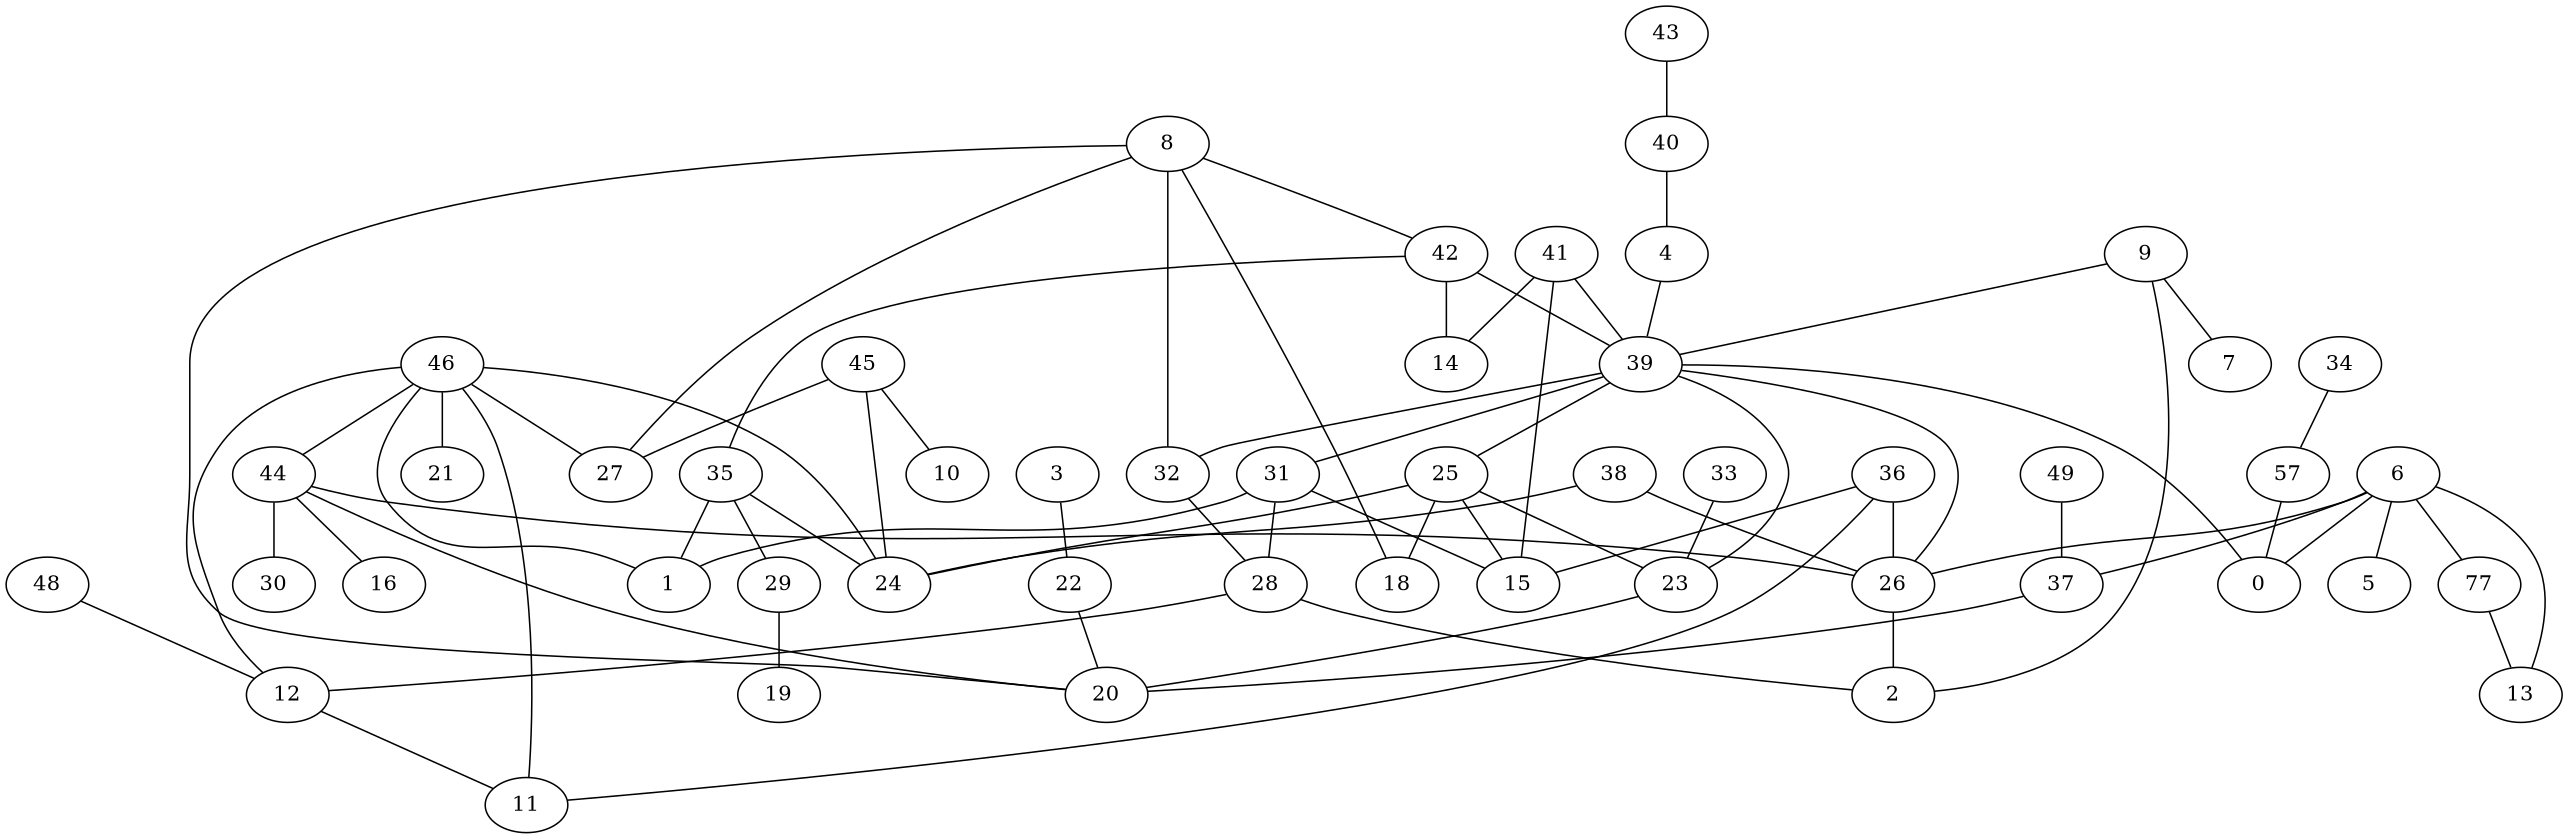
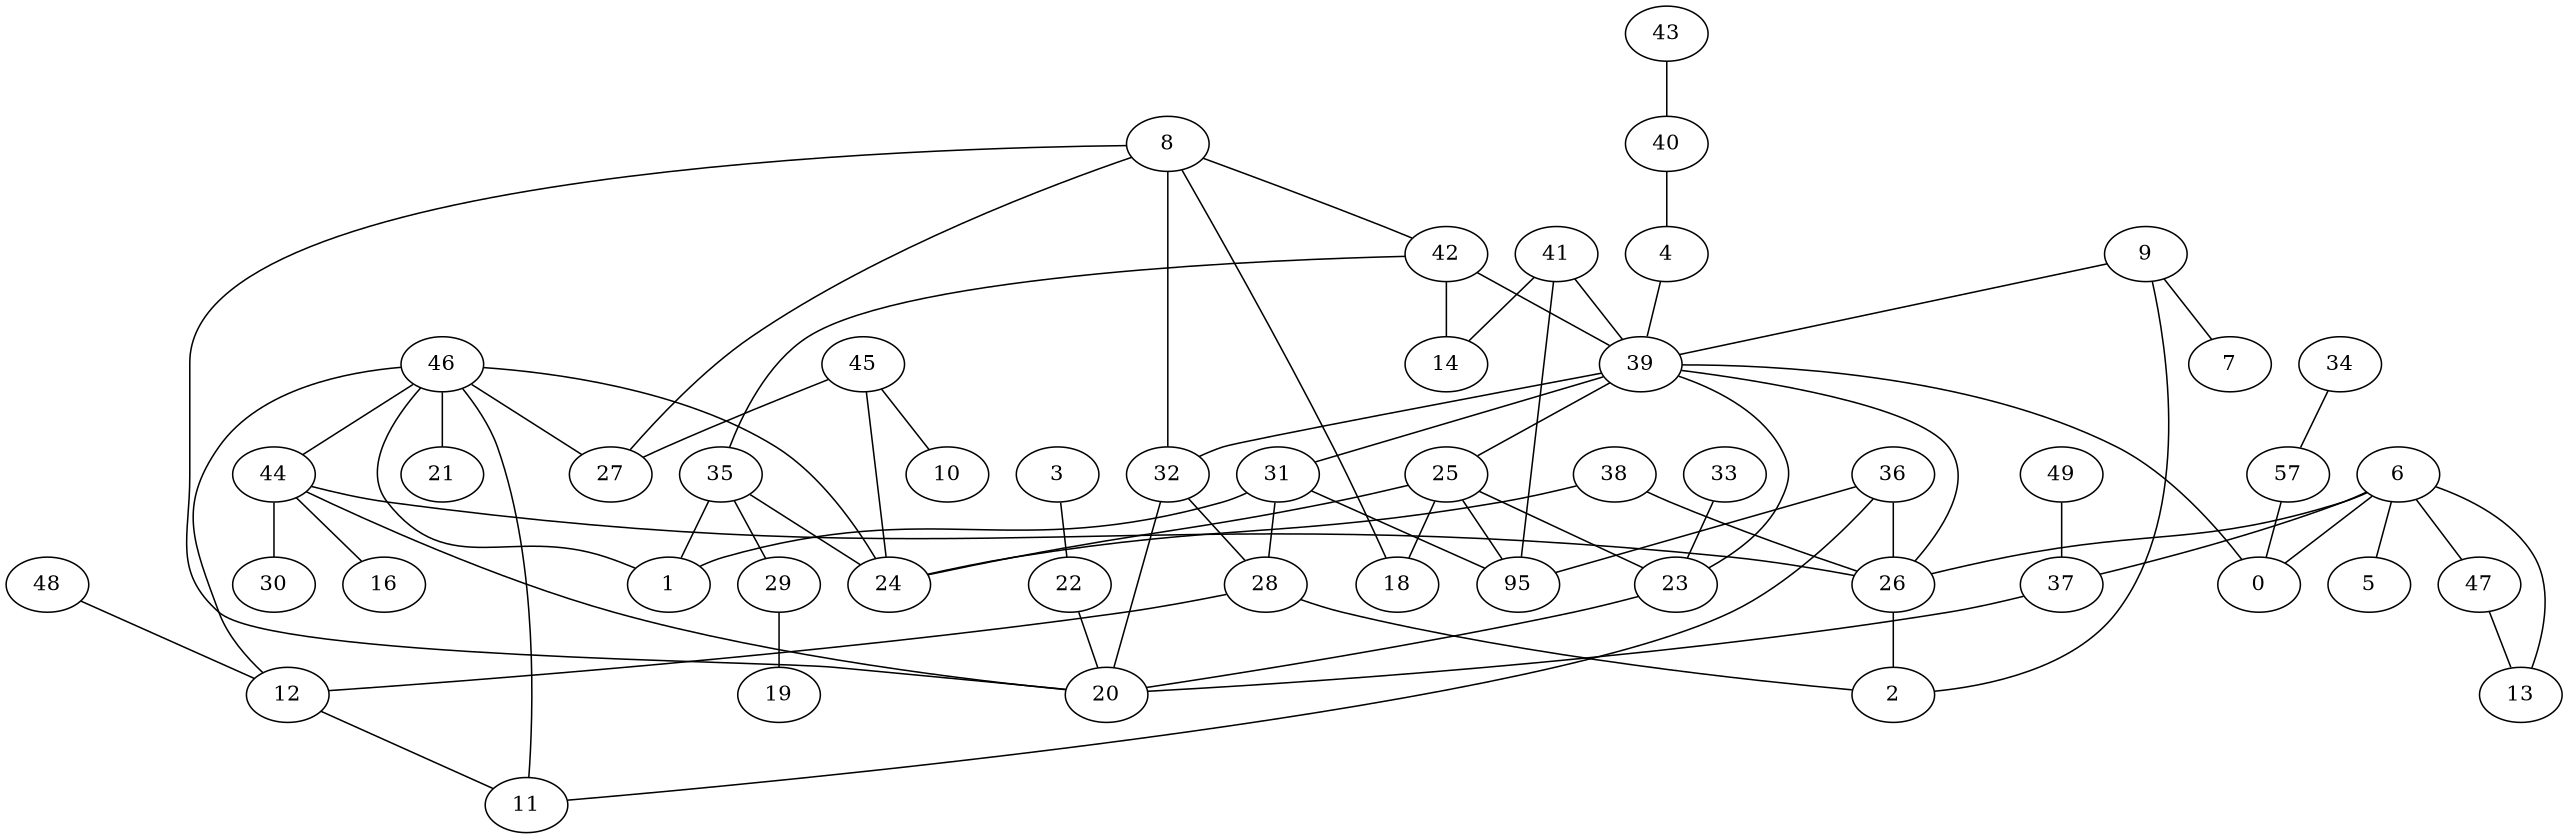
  digraph {
    edge [color=black dir=none]
    33
    23
    20
    43
    40
    39
    4
    8
    27
    32
    41
    18
    48
    12
    11
    38
    24
    26
    31
    1
-   15
+   15 [label=95]
    28
    22
    29
    19
    46
    44
    21
    30
    16
    9
    7
    2
    0
    25
    n36 [label=57]
    36
    3
    45
    10
    6
-   47 [label=77]
+   47
    5
    37
    13
    34
    14
    42
    35
    49
    subgraph sub_1 {
      33
      23
      20
      43
      40
      39
      4
      8
      27
      32
      41
      18
      48
      12
      11
      38
      24
      26
      31
      1
      15
      28
      22
      29
      19
      46
      44
      21
      30
      16
      9
      7
      2
      0
      25
      n36
      36
      3
      45
      10
      6
      47
      5
      37
      13
      34
      14
      42
      35
      49
    }
    33 -> 23
    23 -> 20
    43 -> 40
    40 -> 4
    39 -> 23
    39 -> 32
    39 -> 26
    39 -> 31
    39 -> 0
    39 -> 25
    4 -> 39
    8 -> 20
    8 -> 27
    8 -> 32
    8 -> 18
    8 -> 42
+   32 -> 20
    32 -> 28
    41 -> 39
    41 -> 15
    41 -> 14
    48 -> 12
    12 -> 11
    38 -> 24
    38 -> 26
    26 -> 2
    31 -> 1
    31 -> 15
    31 -> 28
    28 -> 12
    28 -> 2
    22 -> 20
    29 -> 19
    46 -> 27
    46 -> 12
    46 -> 11
    46 -> 24
    46 -> 1
    46 -> 44
    46 -> 21
    44 -> 20
    44 -> 26
    44 -> 30
    44 -> 16
    9 -> 39
    9 -> 7
    9 -> 2
    25 -> 23
    25 -> 18
    25 -> 24
    25 -> 15
    n36 -> 0
    36 -> 11
    36 -> 26
    36 -> 15
    3 -> 22
    45 -> 27
    45 -> 24
    45 -> 10
    6 -> 26
    6 -> 0
    6 -> 47
    6 -> 5
    6 -> 37
    6 -> 13
    47 -> 13
    37 -> 20
    34 -> n36
    42 -> 39
    42 -> 14
    42 -> 35
    35 -> 24
    35 -> 1
    35 -> 29
    49 -> 37
  }
